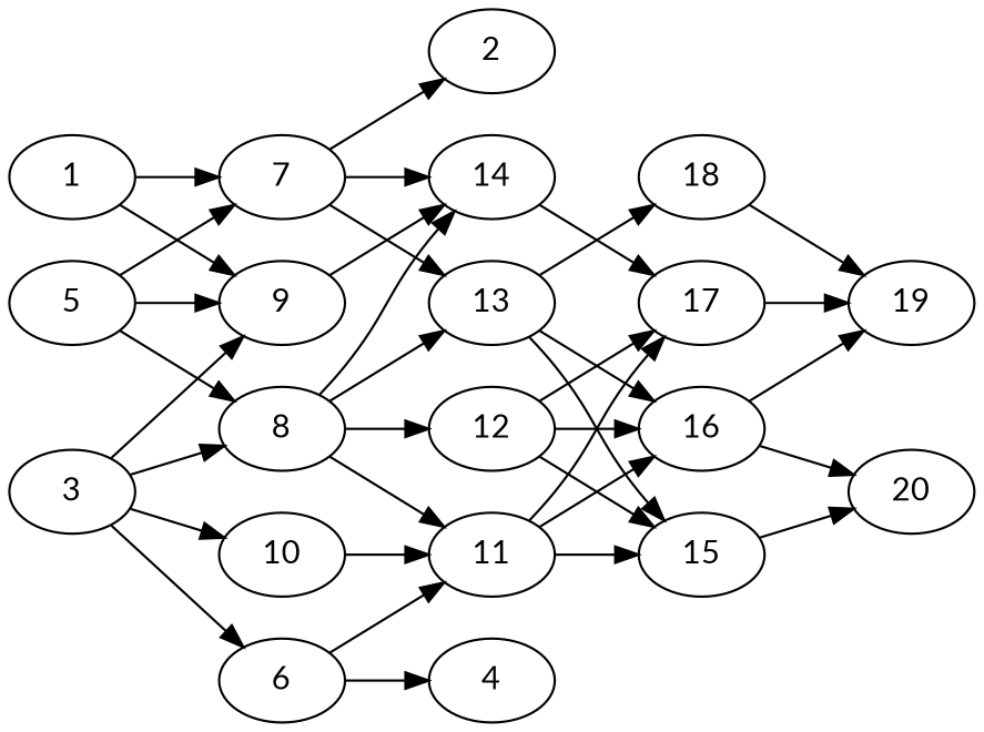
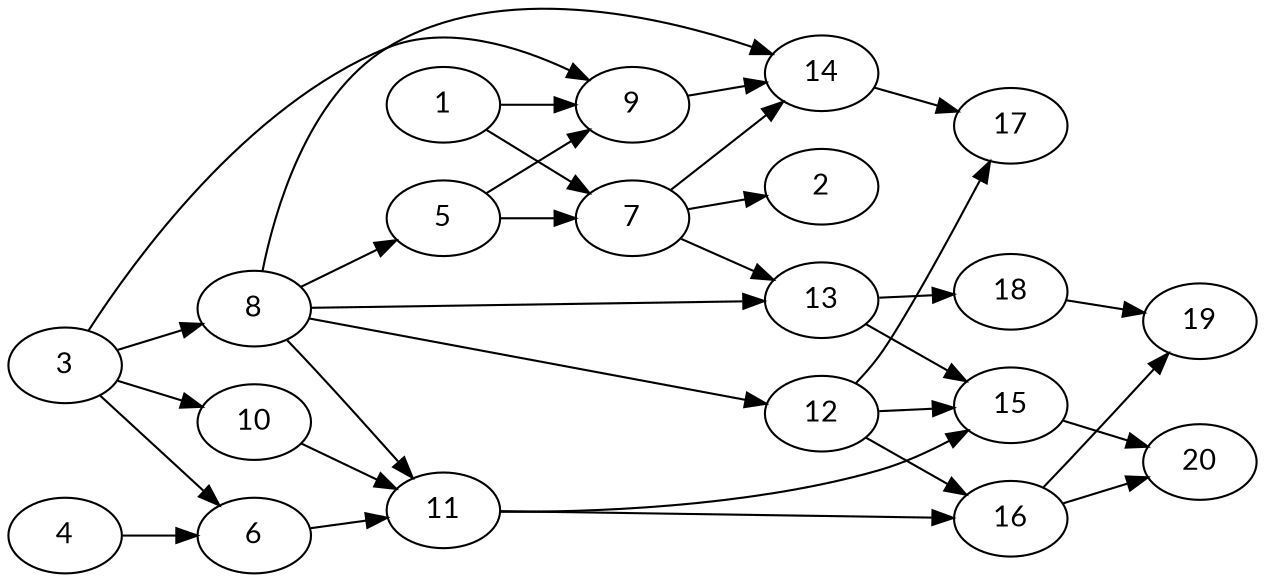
  digraph {
    fontname=Lato
    rankdir=LR
    node [alpha=0.15 fontname=Lato]
    edge [fontname=Lato]
    1 [alpha=0.19 expect_size=31851520]
    7 [alpha=0.06 expect_size=24164352]
    9 [alpha=0.17 expect_size=10431488]
    13 [alpha=0.10 expect_size=47583232]
    14 [expect_size=25767936]
    2 [alpha=0.07 expect_size=42093568]
    15 [alpha=0.17 expect_size=32437248]
    16 [expect_size=18297856]
    18 [alpha=0.08 expect_size=47710208]
    17 [alpha=0.09 expect_size=33835008]
    3 [alpha=0.11 expect_size=20294656]
    6 [alpha=0.07 expect_size=30836736]
    8 [alpha=0.19 expect_size=19381248]
    10 [alpha=0.11 expect_size=51525632]
    11 [alpha=0.10 expect_size=34494464]
    12 [expect_size=31924224]
    4 [alpha=0.03 expect_size=51907584]
    5 [alpha=0.14 expect_size=45958144]
    20 [alpha=0.14 expect_size=39419904]
    19 [alpha=0.14 expect_size=45436928]
    1 -> 7
    1 -> 9
    7 -> 13
    7 -> 14
    7 -> 2
    9 -> 14
    13 -> 15
-   13 -> 16
    13 -> 18
    14 -> 17
    15 -> 20
    16 -> 20
    16 -> 19
    18 -> 19
-   17 -> 19
    3 -> 9
    3 -> 6
    3 -> 8
    3 -> 10
    6 -> 11
    8 -> 13
    8 -> 14
    8 -> 11
    8 -> 12
    10 -> 11
    11 -> 15
    11 -> 16
-   11 -> 17
    12 -> 15
    12 -> 16
    12 -> 17
-   6 -> 4
+   4 -> 6
    5 -> 7
    5 -> 9
-   5 -> 8
+   8 -> 5
  }
